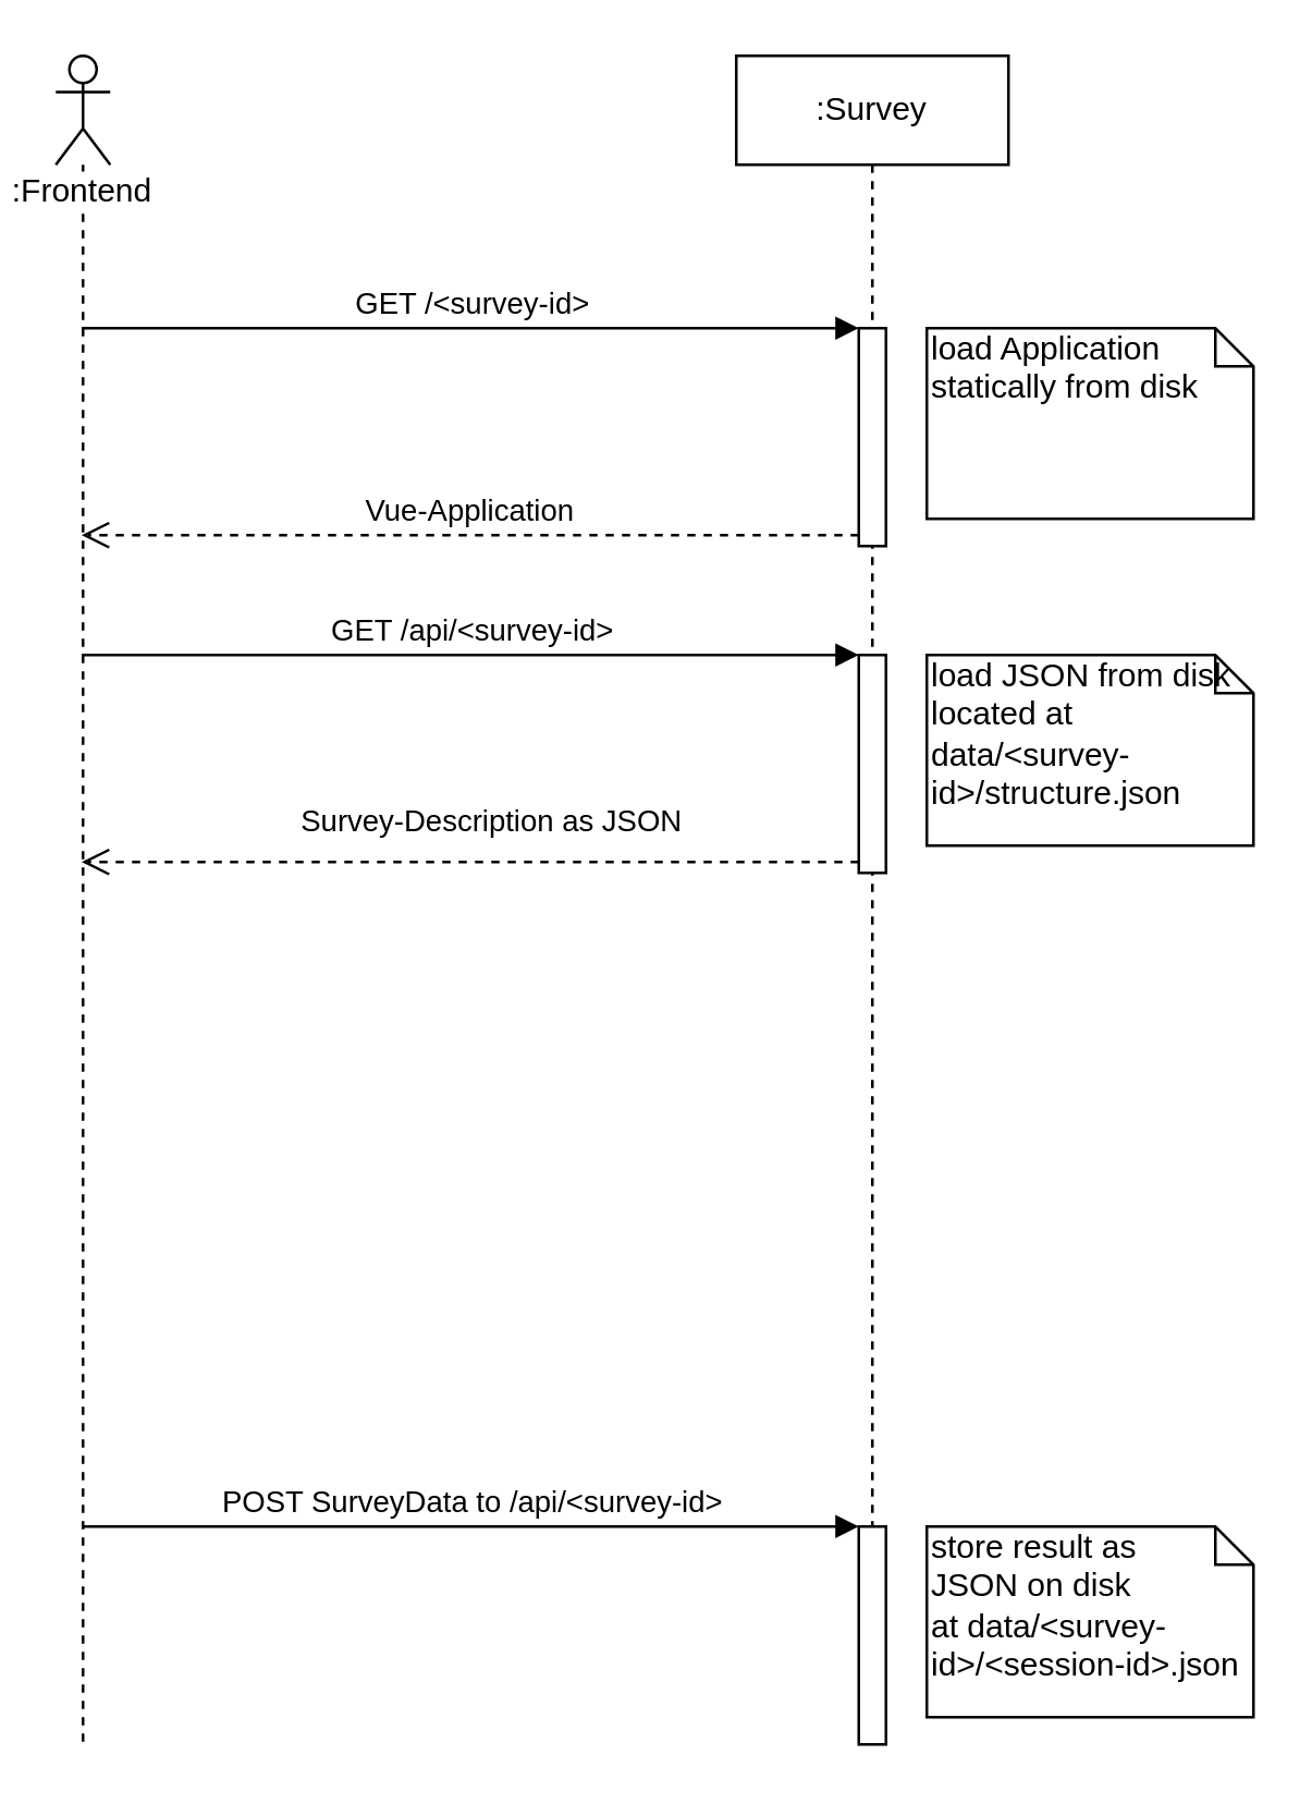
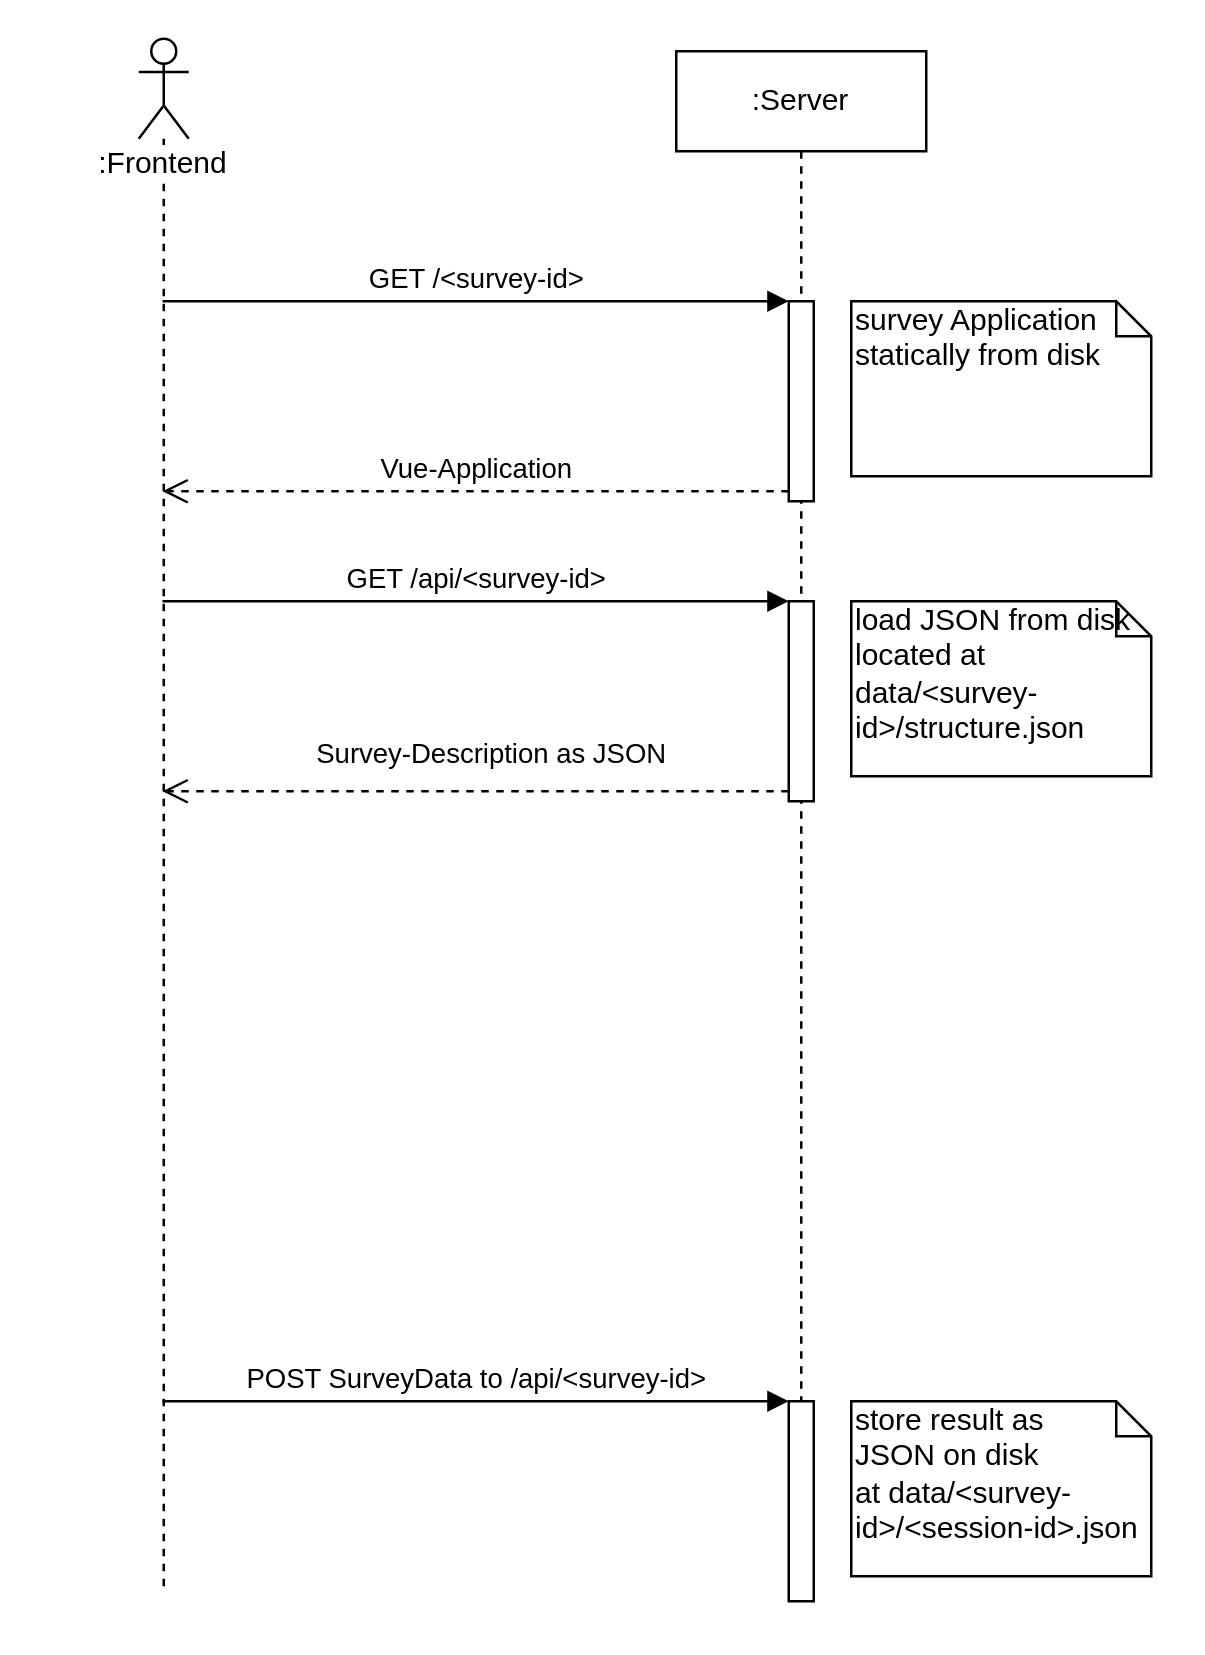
  <mxCell id="0" />
  <mxCell id="1" parent="0" />
- <mxCell id="2" value=":Frontend" style="shape=umlLifeline;participant=umlActor;perimeter=lifelinePerimeter;whiteSpace=wrap;html=1;container=1;collapsible=0;recursiveResize=0;verticalAlign=top;spacingTop=36;labelBackgroundColor=#ffffff;outlineConnect=0;" parent="1" vertex="1"><mxGeometry x="20" y="20" width="20" height="620" as="geometry" /></mxCell>
- <mxCell id="3" value=":Survey" style="shape=umlLifeline;perimeter=lifelinePerimeter;whiteSpace=wrap;html=1;container=1;collapsible=0;recursiveResize=0;outlineConnect=0;" parent="1" vertex="1"><mxGeometry x="270" y="20" width="100" height="620" as="geometry" /></mxCell>
+ <mxCell id="2" value=":Frontend" style="shape=umlLifeline;participant=umlActor;perimeter=lifelinePerimeter;whiteSpace=wrap;html=1;container=1;collapsible=0;recursiveResize=0;verticalAlign=top;spacingTop=36;labelBackgroundColor=#ffffff;outlineConnect=0;" parent="1" vertex="1"><mxGeometry x="55" y="15" width="20" height="620" as="geometry" /></mxCell>
+ <mxCell id="3" value=":Server" style="shape=umlLifeline;perimeter=lifelinePerimeter;whiteSpace=wrap;html=1;container=1;collapsible=0;recursiveResize=0;outlineConnect=0;" parent="1" vertex="1"><mxGeometry x="270" y="20" width="100" height="620" as="geometry" /></mxCell>
  <mxCell id="4" value="" style="html=1;points=[];perimeter=orthogonalPerimeter;" parent="3" vertex="1"><mxGeometry x="45" y="100" width="10" height="80" as="geometry" /></mxCell>
  <mxCell id="5" value="" style="html=1;points=[];perimeter=orthogonalPerimeter;" parent="3" vertex="1"><mxGeometry x="45" y="220" width="10" height="80" as="geometry" /></mxCell>
  <mxCell id="6" value="" style="html=1;points=[];perimeter=orthogonalPerimeter;" parent="3" vertex="1"><mxGeometry x="45" y="540" width="10" height="80" as="geometry" /></mxCell>
  <mxCell id="7" value="GET /&amp;lt;survey-id&amp;gt;" style="html=1;verticalAlign=bottom;endArrow=block;entryX=0;entryY=0;" parent="1" source="2" target="4" edge="1"><mxGeometry relative="1" as="geometry"><mxPoint x="245" y="120" as="sourcePoint" /></mxGeometry></mxCell>
  <mxCell id="8" value="Vue-Application" style="html=1;verticalAlign=bottom;endArrow=open;dashed=1;endSize=8;exitX=0;exitY=0.95;" parent="1" source="4" target="2" edge="1"><mxGeometry relative="1" as="geometry"><mxPoint x="245" y="196" as="targetPoint" /></mxGeometry></mxCell>
- <mxCell id="9" value="load Application&lt;br&gt;statically from disk" style="shape=note;whiteSpace=wrap;html=1;size=14;verticalAlign=top;align=left;spacingTop=-6;" parent="1" vertex="1"><mxGeometry x="340" y="120" width="120" height="70" as="geometry" /></mxCell>
+ <mxCell id="9" value="survey Application&lt;br&gt;statically from disk" style="shape=note;whiteSpace=wrap;html=1;size=14;verticalAlign=top;align=left;spacingTop=-6;" parent="1" vertex="1"><mxGeometry x="340" y="120" width="120" height="70" as="geometry" /></mxCell>
  <mxCell id="10" value="GET /api/&amp;lt;survey-id&amp;gt;" style="html=1;verticalAlign=bottom;endArrow=block;entryX=0;entryY=0;" parent="1" source="2" target="5" edge="1"><mxGeometry relative="1" as="geometry"><mxPoint x="245" y="240" as="sourcePoint" /></mxGeometry></mxCell>
  <mxCell id="11" value="Survey-Description as JSON" style="html=1;verticalAlign=bottom;endArrow=open;dashed=1;endSize=8;exitX=0;exitY=0.95;" parent="1" source="5" target="2" edge="1"><mxGeometry x="-0.053" y="-6" relative="1" as="geometry"><mxPoint x="230" y="316" as="targetPoint" /><mxPoint as="offset" /></mxGeometry></mxCell>
  <mxCell id="12" value="load JSON from disk located at&lt;br&gt;data/&amp;lt;survey-id&amp;gt;/structure.json&lt;br&gt;" style="shape=note;whiteSpace=wrap;html=1;size=14;verticalAlign=top;align=left;spacingTop=-6;" parent="1" vertex="1"><mxGeometry x="340" y="240" width="120" height="70" as="geometry" /></mxCell>
  <mxCell id="13" value="POST SurveyData to /api/&amp;lt;survey-id&amp;gt;" style="html=1;verticalAlign=bottom;endArrow=block;entryX=0;entryY=0;" parent="1" source="2" target="6" edge="1"><mxGeometry relative="1" as="geometry"><mxPoint x="245" y="560" as="sourcePoint" /></mxGeometry></mxCell>
  <mxCell id="14" value="store result as&lt;br&gt;JSON on disk&lt;br&gt;at data/&amp;lt;survey-id&amp;gt;/&amp;lt;session-id&amp;gt;.json" style="shape=note;whiteSpace=wrap;html=1;size=14;verticalAlign=top;align=left;spacingTop=-6;" parent="1" vertex="1"><mxGeometry x="340" y="560" width="120" height="70" as="geometry" /></mxCell>
